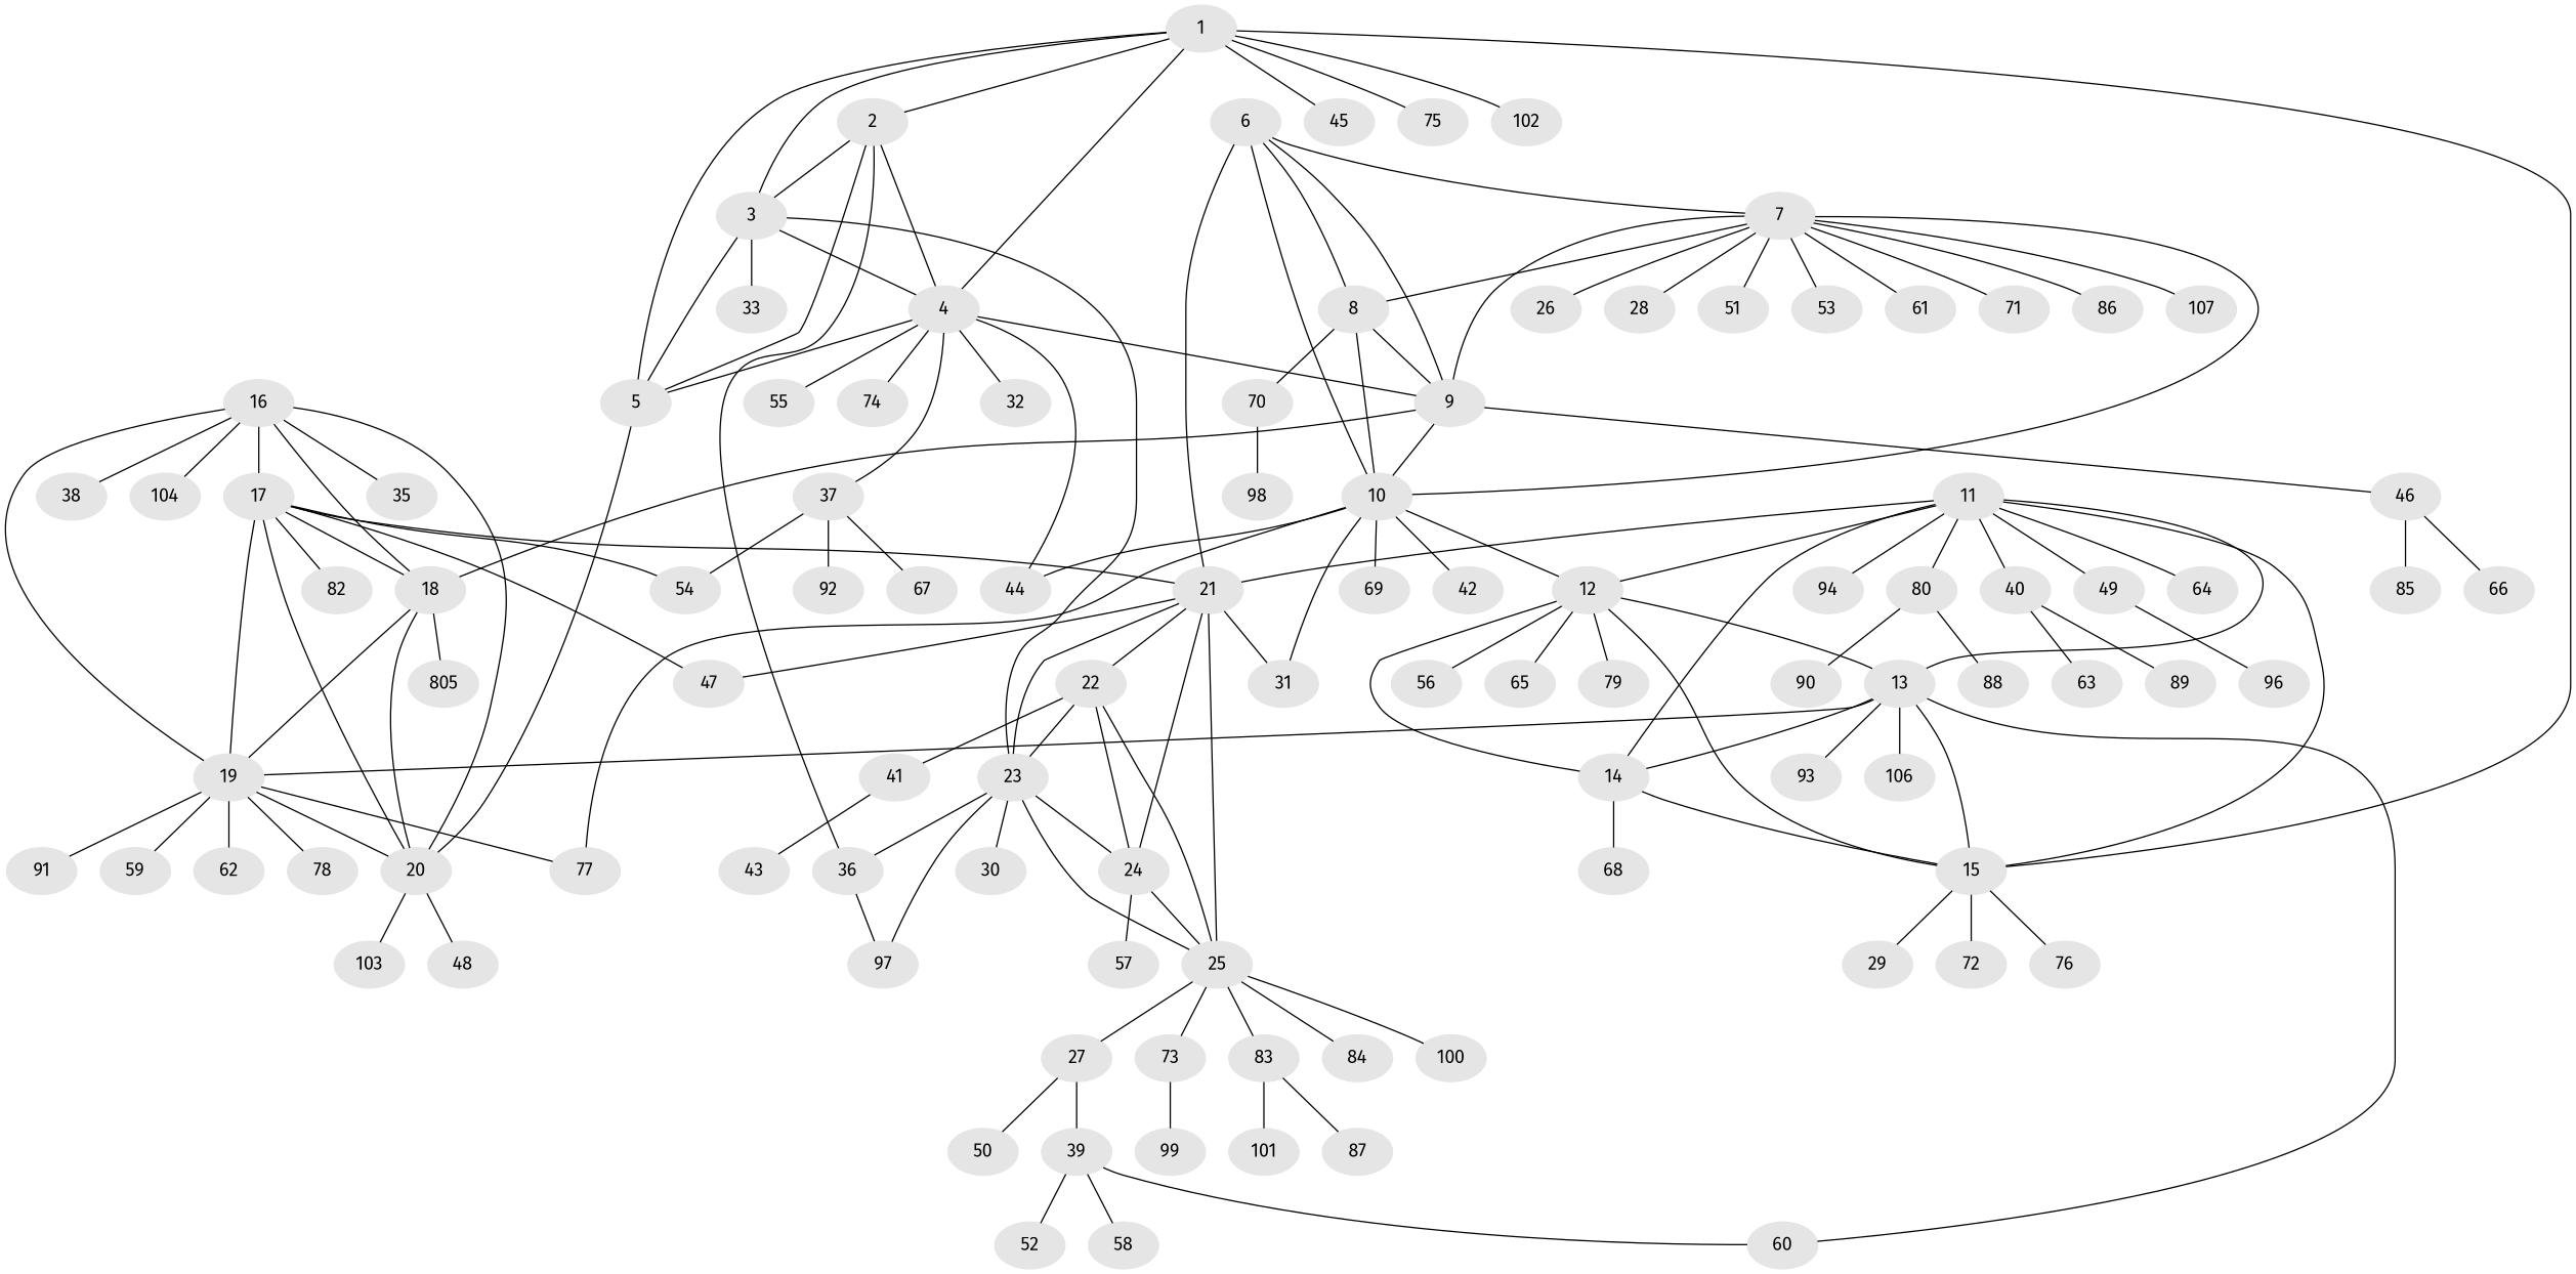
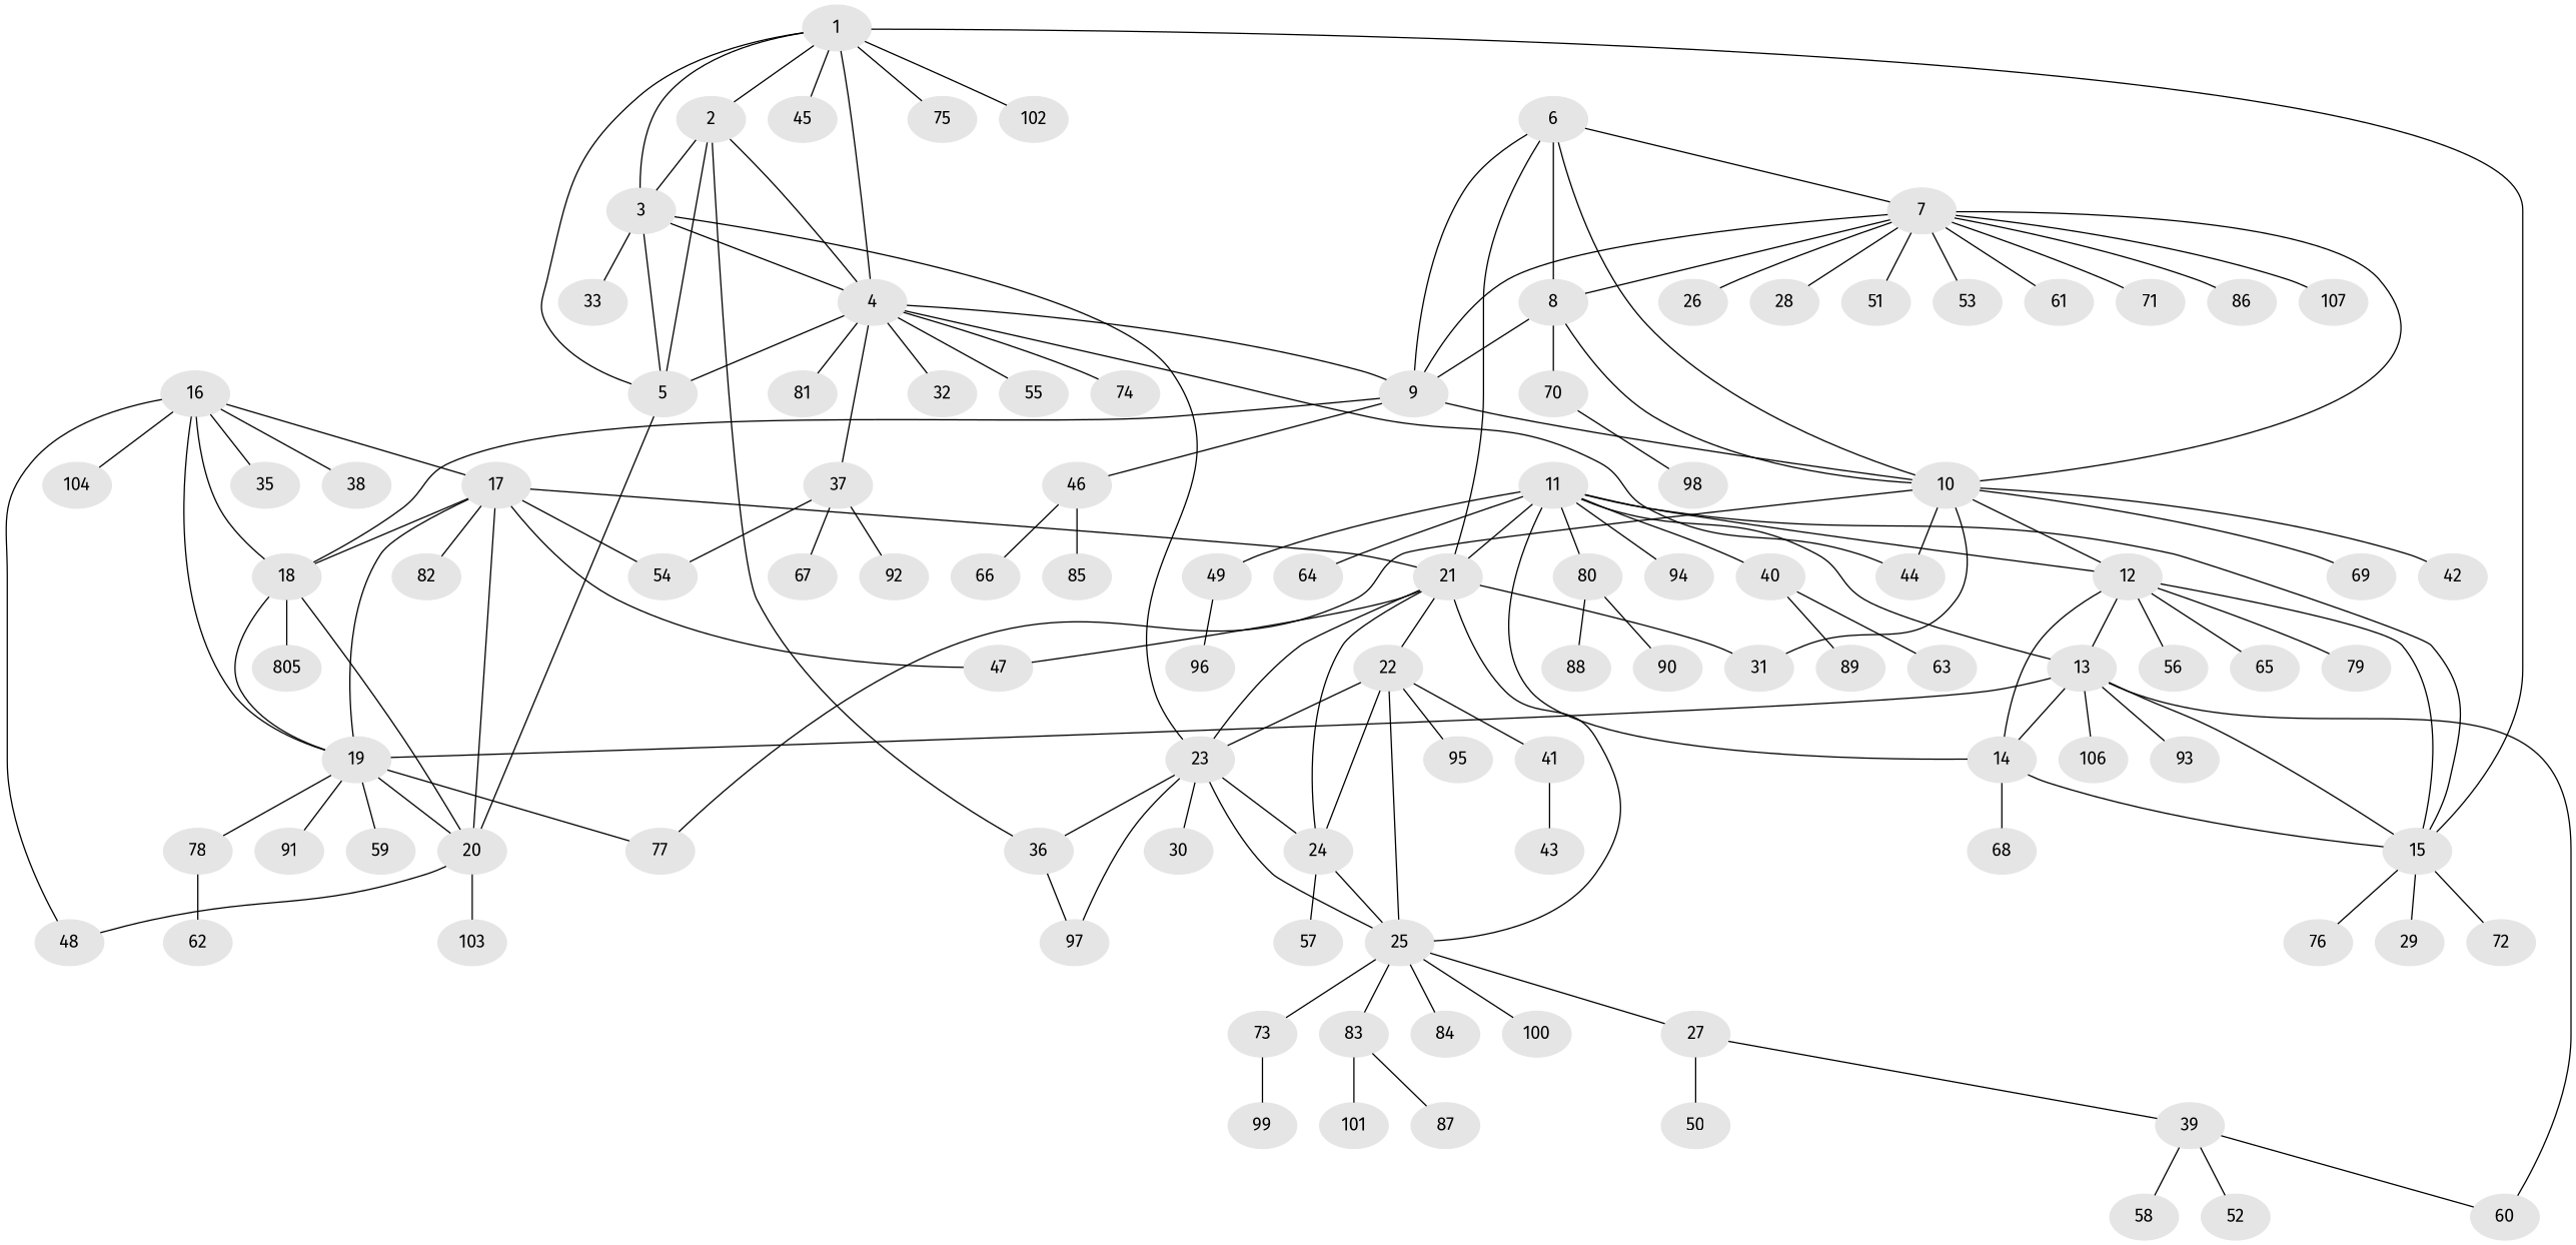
  graph {
    fontname="Fira Sans"
    node [color=gray90 fontname="Fira Sans" style=filled]
    edge [fontname="Fira Sans"]
    1
    2
    3
    4
    5
    15
    45
    75
    102
    36
    23
    33
    9
    32
    37
    44
    55
    74
+   81
    20
    29
    72
    76
    97
    24
    25
    30
    10
    18
    46
    54
    67
    92
    48
    103
    6
    7
    8
    21
    26
    28
    51
    53
    61
    71
    86
    107
    70
    12
    31
    42
    69
    77
    47
    22
    98
    19
    n58 [label=805]
    66
    85
    13
    14
    56
    65
    79
    11
    40
    49
    64
    80
    94
    60
    93
    106
    68
    63
    89
    96
    88
    90
    59
    62
    78
    91
    16
    17
    35
    38
    104
    82
    41
+   95
    57
    27
    73
    83
    84
    100
    43
    39
    50
    99
    87
    101
    52
    58
    1 -- 2
    1 -- 3
    1 -- 4
    1 -- 5
    1 -- 15
    1 -- 45
    1 -- 75
    1 -- 102
    2 -- 3
    2 -- 4
    2 -- 5
    2 -- 36
    3 -- 4
    3 -- 5
    3 -- 23
    3 -- 33
    4 -- 5
    4 -- 9
    4 -- 32
    4 -- 37
    4 -- 44
    4 -- 55
    4 -- 74
+   4 -- 81
    5 -- 20
    15 -- 29
    15 -- 72
    15 -- 76
    36 -- 97
    23 -- 36
    23 -- 97
    23 -- 24
    23 -- 25
    23 -- 30
    9 -- 10
    9 -- 18
    9 -- 46
    37 -- 54
    37 -- 67
    37 -- 92
    20 -- 48
    20 -- 103
    24 -- 25
    24 -- 57
    25 -- 27
    25 -- 73
    25 -- 83
    25 -- 84
    25 -- 100
    10 -- 44
    10 -- 12
    10 -- 31
    10 -- 42
    10 -- 69
    10 -- 77
    18 -- 20
    18 -- 19
    18 -- n58
    46 -- 66
    46 -- 85
    6 -- 9
    6 -- 10
    6 -- 7
    6 -- 8
    6 -- 21
    7 -- 9
    7 -- 10
    7 -- 8
    7 -- 26
    7 -- 28
    7 -- 51
    7 -- 53
    7 -- 61
    7 -- 71
    7 -- 86
    7 -- 107
    8 -- 9
    8 -- 10
    8 -- 70
    21 -- 23
    21 -- 24
    21 -- 25
    21 -- 31
    21 -- 47
    21 -- 22
    70 -- 98
    12 -- 15
    12 -- 13
    12 -- 14
    12 -- 56
    12 -- 65
    12 -- 79
    22 -- 23
    22 -- 24
    22 -- 25
    22 -- 41
+   22 -- 95
    19 -- 20
    19 -- 77
    19 -- 59
-   19 -- 62
+   78 -- 62
    19 -- 78
    19 -- 91
    13 -- 15
    13 -- 19
    13 -- 14
    13 -- 60
    13 -- 93
    13 -- 106
    14 -- 15
    14 -- 68
    11 -- 15
    11 -- 21
    11 -- 12
    11 -- 13
    11 -- 14
    11 -- 40
    11 -- 49
    11 -- 64
    11 -- 80
    11 -- 94
    40 -- 63
    40 -- 89
    49 -- 96
    80 -- 88
    80 -- 90
-   16 -- 20
+   16 -- 48
    16 -- 18
    16 -- 19
    16 -- 17
    16 -- 35
    16 -- 38
    16 -- 104
    17 -- 20
    17 -- 18
    17 -- 54
    17 -- 21
    17 -- 47
    17 -- 19
    17 -- 82
    41 -- 43
    27 -- 39
    27 -- 50
    73 -- 99
    83 -- 87
    83 -- 101
    39 -- 60
    39 -- 52
    39 -- 58
  }
